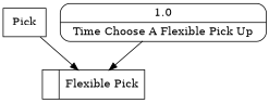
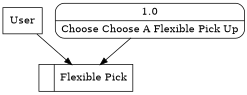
  digraph {
    n1 [label="<f0>  |<f1> Flexible Pick " shape=record]
-   n2 [label=Pick shape=box]
-   n3 [label="{<f0> 1.0|<f1> Time Choose A Flexible Pick Up }" shape=Mrecord]
+   n2 [label=User shape=box]
+   n3 [label="{<f0> 1.0|<f1> Choose Choose A Flexible Pick Up }" shape=Mrecord]
    n2 -> n1
    n3 -> n1
  }
